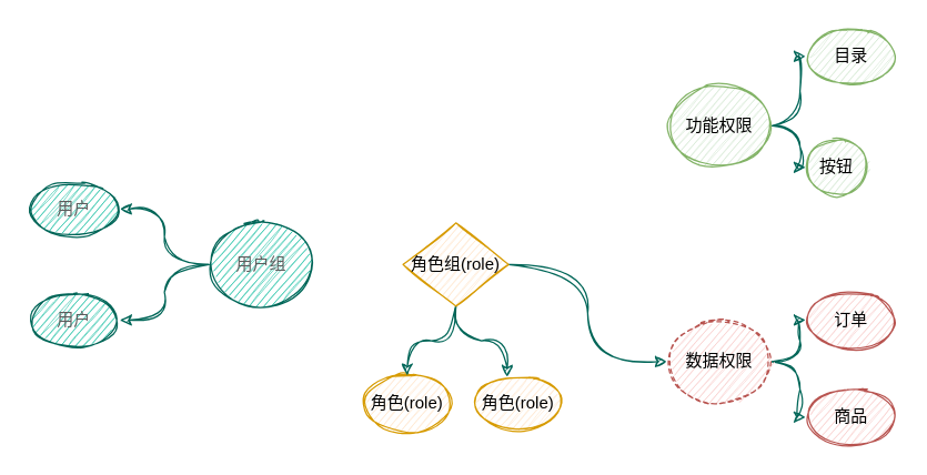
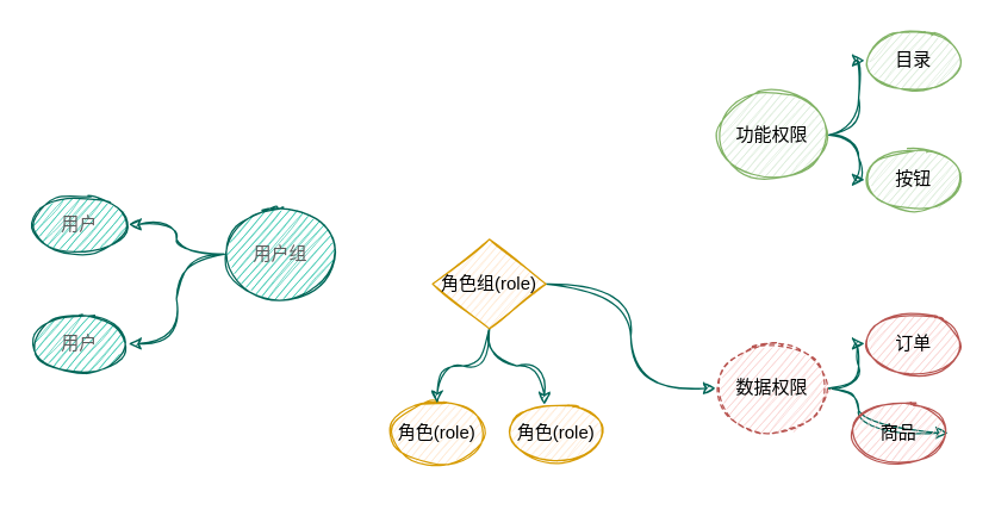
  <mxCell id="0" />
  <mxCell id="1" parent="0" />
  <mxCell id="2" value="角色(role)" style="ellipse;whiteSpace=wrap;html=1;sketch=1;rounded=1;fillColor=#ffe6cc;strokeColor=#d79b00;" vertex="1" parent="1"><mxGeometry x="260" y="270" width="66" height="40" as="geometry" /></mxCell>
  <mxCell id="3" style="edgeStyle=orthogonalEdgeStyle;curved=1;rounded=0;sketch=1;hachureGap=4;jiggle=2;orthogonalLoop=1;jettySize=auto;html=1;entryX=0;entryY=0.5;entryDx=0;entryDy=0;strokeColor=#006658;fontFamily=Helvetica;fontSource=https%3A%2F%2Ffonts.googleapis.com%2Fcss%3Ffamily%3DArchitects%2BDaughter;fontSize=12;fontColor=#5C5C5C;fillColor=#21C0A5;" edge="1" parent="1" source="6" target="20"><mxGeometry relative="1" as="geometry" /></mxCell>
  <mxCell id="4" style="edgeStyle=orthogonalEdgeStyle;curved=1;rounded=0;sketch=1;hachureGap=4;jiggle=2;orthogonalLoop=1;jettySize=auto;html=1;entryX=0.5;entryY=0;entryDx=0;entryDy=0;strokeColor=#006658;fontFamily=Helvetica;fontSource=https%3A%2F%2Ffonts.googleapis.com%2Fcss%3Ffamily%3DArchitects%2BDaughter;fontSize=12;fontColor=#5C5C5C;fillColor=#21C0A5;" edge="1" parent="1" source="6" target="2"><mxGeometry relative="1" as="geometry" /></mxCell>
  <mxCell id="5" style="edgeStyle=orthogonalEdgeStyle;curved=1;rounded=0;sketch=1;hachureGap=4;jiggle=2;orthogonalLoop=1;jettySize=auto;html=1;entryX=0.379;entryY=0.025;entryDx=0;entryDy=0;entryPerimeter=0;strokeColor=#006658;fontFamily=Helvetica;fontSource=https%3A%2F%2Ffonts.googleapis.com%2Fcss%3Ffamily%3DArchitects%2BDaughter;fontSize=12;fontColor=#5C5C5C;fillColor=#21C0A5;" edge="1" parent="1" source="6" target="7"><mxGeometry relative="1" as="geometry" /></mxCell>
  <mxCell id="6" value="角色组(role)" style="rhombus;whiteSpace=wrap;html=1;sketch=1;fillColor=#ffe6cc;strokeColor=#d79b00;" vertex="1" parent="1"><mxGeometry x="290" y="160" width="76" height="60" as="geometry" /></mxCell>
  <mxCell id="7" value="角色(role)" style="ellipse;whiteSpace=wrap;html=1;sketch=1;rounded=1;fillColor=#ffe6cc;strokeColor=#d79b00;" vertex="1" parent="1"><mxGeometry x="340" y="270" width="66" height="40" as="geometry" /></mxCell>
  <mxCell id="8" style="edgeStyle=orthogonalEdgeStyle;rounded=0;sketch=1;hachureGap=4;jiggle=2;orthogonalLoop=1;jettySize=auto;html=1;strokeColor=#006658;fontFamily=Architects Daughter;fontSource=https%3A%2F%2Ffonts.googleapis.com%2Fcss%3Ffamily%3DArchitects%2BDaughter;fontSize=16;fontColor=#5C5C5C;fillColor=#21C0A5;curved=1;" edge="1" parent="1" source="10" target="11"><mxGeometry relative="1" as="geometry" /></mxCell>
  <mxCell id="9" style="edgeStyle=orthogonalEdgeStyle;rounded=0;sketch=1;hachureGap=4;jiggle=2;orthogonalLoop=1;jettySize=auto;html=1;entryX=1;entryY=0.5;entryDx=0;entryDy=0;strokeColor=#006658;fontFamily=Architects Daughter;fontSource=https%3A%2F%2Ffonts.googleapis.com%2Fcss%3Ffamily%3DArchitects%2BDaughter;fontSize=16;fontColor=#5C5C5C;fillColor=#21C0A5;curved=1;" edge="1" parent="1" source="10" target="12"><mxGeometry relative="1" as="geometry" /></mxCell>
- <mxCell id="10" value="用户组" style="ellipse;whiteSpace=wrap;html=1;sketch=1;rounded=1;fillColor=#21C0A5;strokeColor=#006658;fontColor=#5C5C5C;" vertex="1" parent="1"><mxGeometry x="150" y="160" width="76" height="60" as="geometry" /></mxCell>
+ <mxCell id="10" value="用户组" style="ellipse;whiteSpace=wrap;html=1;sketch=1;rounded=1;fillColor=#21C0A5;strokeColor=#006658;fontColor=#5C5C5C;" vertex="1" parent="1"><mxGeometry x="150" y="140" width="76" height="60" as="geometry" /></mxCell>
  <mxCell id="11" value="用户" style="ellipse;whiteSpace=wrap;html=1;sketch=1;rounded=1;fillColor=#21C0A5;strokeColor=#006658;fontColor=#5C5C5C;" vertex="1" parent="1"><mxGeometry x="20" y="130" width="66" height="40" as="geometry" /></mxCell>
  <mxCell id="12" value="用户" style="ellipse;whiteSpace=wrap;html=1;sketch=1;rounded=1;fillColor=#21C0A5;strokeColor=#006658;fontColor=#5C5C5C;" vertex="1" parent="1"><mxGeometry x="20" y="210" width="66" height="40" as="geometry" /></mxCell>
  <mxCell id="13" style="edgeStyle=orthogonalEdgeStyle;curved=1;rounded=0;sketch=1;hachureGap=4;jiggle=2;orthogonalLoop=1;jettySize=auto;html=1;strokeColor=#006658;fontFamily=Helvetica;fontSource=https%3A%2F%2Ffonts.googleapis.com%2Fcss%3Ffamily%3DArchitects%2BDaughter;fontSize=12;fontColor=#5C5C5C;fillColor=#21C0A5;" edge="1" parent="1" source="15" target="16"><mxGeometry relative="1" as="geometry" /></mxCell>
  <mxCell id="14" style="edgeStyle=orthogonalEdgeStyle;curved=1;rounded=0;sketch=1;hachureGap=4;jiggle=2;orthogonalLoop=1;jettySize=auto;html=1;strokeColor=#006658;fontFamily=Helvetica;fontSource=https%3A%2F%2Ffonts.googleapis.com%2Fcss%3Ffamily%3DArchitects%2BDaughter;fontSize=12;fontColor=#5C5C5C;fillColor=#21C0A5;" edge="1" parent="1" source="15" target="17"><mxGeometry relative="1" as="geometry" /></mxCell>
  <mxCell id="15" value="功能权限" style="ellipse;whiteSpace=wrap;html=1;sketch=1;rounded=1;fillColor=#d5e8d4;strokeColor=#82b366;" vertex="1" parent="1"><mxGeometry x="480" y="60" width="76" height="60" as="geometry" /></mxCell>
  <mxCell id="16" value="目录" style="ellipse;whiteSpace=wrap;html=1;sketch=1;rounded=1;fillColor=#d5e8d4;strokeColor=#82b366;" vertex="1" parent="1"><mxGeometry x="580" y="20" width="66" height="40" as="geometry" /></mxCell>
- <mxCell id="17" value="按钮" style="ellipse;whiteSpace=wrap;html=1;sketch=1;rounded=1;fillColor=#d5e8d4;strokeColor=#82b366;" vertex="1" parent="1"><mxGeometry x="580" y="100" width="45" height="40" as="geometry" /></mxCell>
+ <mxCell id="17" value="按钮" style="ellipse;whiteSpace=wrap;html=1;sketch=1;rounded=1;fillColor=#d5e8d4;strokeColor=#82b366;" vertex="1" parent="1"><mxGeometry x="580" y="100" width="66" height="40" as="geometry" /></mxCell>
  <mxCell id="18" style="edgeStyle=orthogonalEdgeStyle;curved=1;rounded=0;sketch=1;hachureGap=4;jiggle=2;orthogonalLoop=1;jettySize=auto;html=1;strokeColor=#006658;fontFamily=Helvetica;fontSource=https%3A%2F%2Ffonts.googleapis.com%2Fcss%3Ffamily%3DArchitects%2BDaughter;fontSize=12;fontColor=#5C5C5C;fillColor=#21C0A5;" edge="1" parent="1" source="20" target="21"><mxGeometry relative="1" as="geometry" /></mxCell>
  <mxCell id="19" style="edgeStyle=orthogonalEdgeStyle;curved=1;rounded=0;sketch=1;hachureGap=4;jiggle=2;orthogonalLoop=1;jettySize=auto;html=1;strokeColor=#006658;fontFamily=Helvetica;fontSource=https%3A%2F%2Ffonts.googleapis.com%2Fcss%3Ffamily%3DArchitects%2BDaughter;fontSize=12;fontColor=#5C5C5C;fillColor=#21C0A5;" edge="1" parent="1" source="20" target="22"><mxGeometry relative="1" as="geometry" /></mxCell>
  <mxCell id="20" value="数据权限" style="ellipse;whiteSpace=wrap;html=1;sketch=1;rounded=1;fillColor=#f8cecc;strokeColor=#b85450;dashed=1;" vertex="1" parent="1"><mxGeometry x="480" y="230" width="76" height="60" as="geometry" /></mxCell>
  <mxCell id="21" value="订单" style="ellipse;whiteSpace=wrap;html=1;sketch=1;rounded=1;fillColor=#f8cecc;strokeColor=#b85450;" vertex="1" parent="1"><mxGeometry x="580" y="210" width="66" height="40" as="geometry" /></mxCell>
- <mxCell id="22" value="商品" style="ellipse;whiteSpace=wrap;html=1;sketch=1;rounded=1;fillColor=#f8cecc;strokeColor=#b85450;" vertex="1" parent="1"><mxGeometry x="580" y="280" width="66" height="40" as="geometry" /></mxCell>
+ <mxCell id="22" value="商品" style="ellipse;whiteSpace=wrap;html=1;sketch=1;rounded=1;fillColor=#f8cecc;strokeColor=#b85450;" vertex="1" parent="1"><mxGeometry x="570" y="270" width="66" height="40" as="geometry" /></mxCell>
